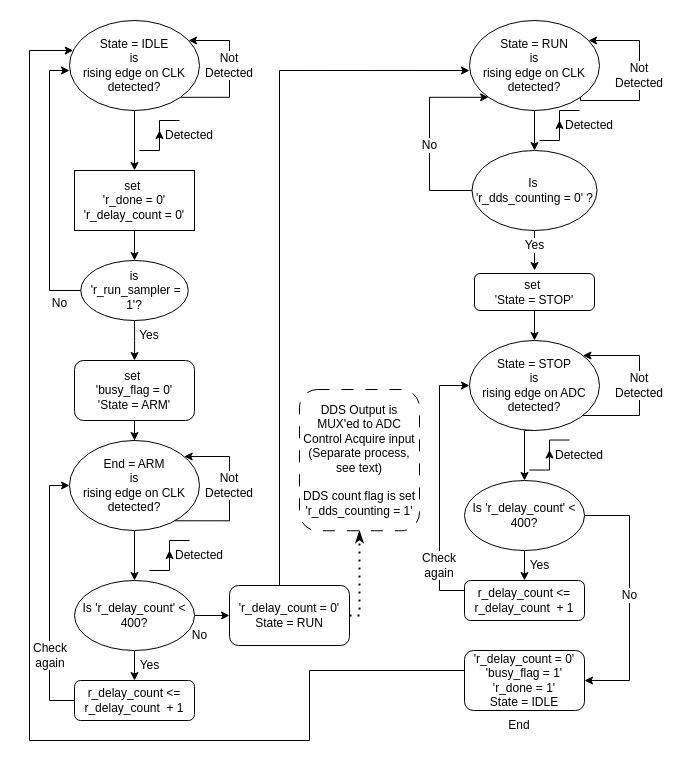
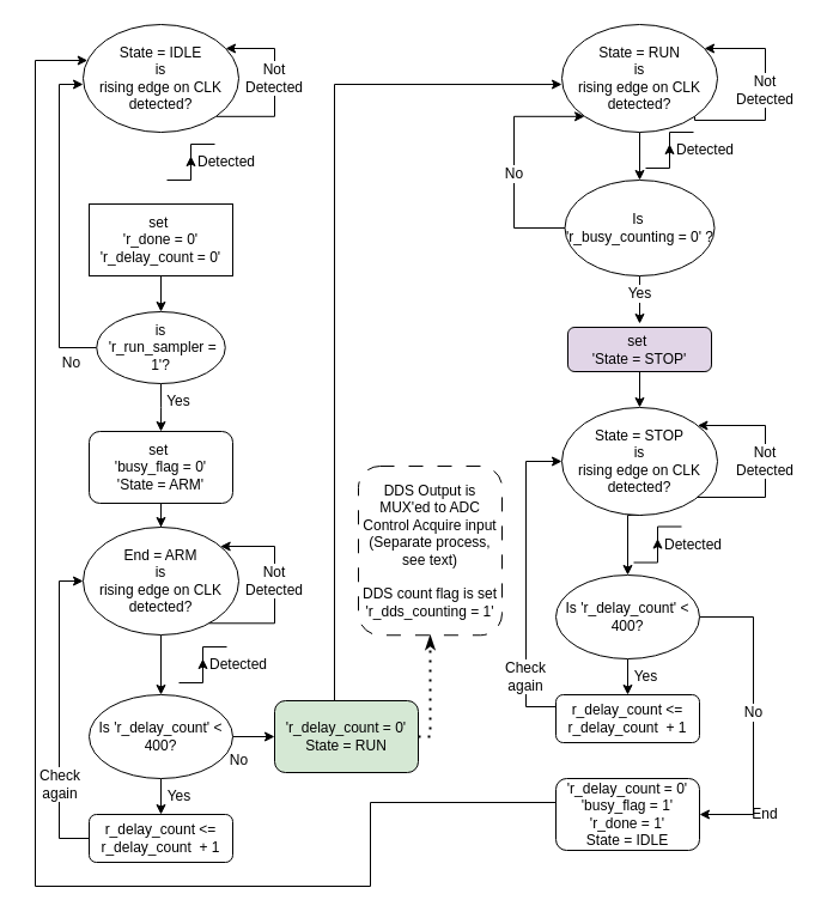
  <mxCell id="0" />
  <mxCell id="1" parent="0" />
- <mxCell id="2" style="edgeStyle=orthogonalEdgeStyle;rounded=0;orthogonalLoop=1;jettySize=auto;html=1;entryX=0.5;entryY=0;entryDx=0;entryDy=0;" edge="1" parent="1" source="4" target="6"><mxGeometry relative="1" as="geometry" /></mxCell>
  <mxCell id="3" style="edgeStyle=orthogonalEdgeStyle;rounded=0;orthogonalLoop=1;jettySize=auto;html=1;exitX=1;exitY=1;exitDx=0;exitDy=0;" edge="1" parent="1" source="4" target="4"><mxGeometry relative="1" as="geometry"><mxPoint x="209" y="40" as="targetPoint" /><Array as="points"><mxPoint x="229" y="97" /><mxPoint x="229" y="40" /></Array></mxGeometry></mxCell>
  <mxCell id="4" value="State = IDLE&lt;div&gt;is&lt;/div&gt;&lt;div&gt;rising edge on CLK&lt;/div&gt;&lt;div&gt;detected?&lt;/div&gt;" style="ellipse;whiteSpace=wrap;html=1;" vertex="1" parent="1"><mxGeometry x="69" y="20" width="130" height="90" as="geometry" /></mxCell>
  <mxCell id="5" style="edgeStyle=orthogonalEdgeStyle;rounded=0;orthogonalLoop=1;jettySize=auto;html=1;entryX=0.5;entryY=0;entryDx=0;entryDy=0;" edge="1" parent="1" source="6" target="15"><mxGeometry relative="1" as="geometry" /></mxCell>
  <mxCell id="6" value="set&amp;nbsp;&lt;div&gt;'r_done = 0'&lt;div&gt;'r_delay_count = 0'&lt;/div&gt;&lt;/div&gt;" style="whiteSpace=wrap;html=1;rounded=0;" vertex="1" parent="1"><mxGeometry x="74" y="170" width="120" height="60" as="geometry" /></mxCell>
  <mxCell id="7" value="" style="endArrow=none;html=1;rounded=0;" edge="1" parent="1"><mxGeometry width="50" height="50" relative="1" as="geometry"><mxPoint x="139" y="150" as="sourcePoint" /><mxPoint x="159" y="150" as="targetPoint" /></mxGeometry></mxCell>
  <mxCell id="8" value="" style="endArrow=none;html=1;rounded=0;" edge="1" parent="1"><mxGeometry width="50" height="50" relative="1" as="geometry"><mxPoint x="159" y="150" as="sourcePoint" /><mxPoint x="159" y="120" as="targetPoint" /></mxGeometry></mxCell>
  <mxCell id="9" value="" style="endArrow=none;html=1;rounded=0;" edge="1" parent="1"><mxGeometry width="50" height="50" relative="1" as="geometry"><mxPoint x="159" y="120" as="sourcePoint" /><mxPoint x="179" y="120" as="targetPoint" /></mxGeometry></mxCell>
  <mxCell id="10" value="" style="endArrow=none;startArrow=classic;html=1;rounded=0;endFill=0;" edge="1" parent="1"><mxGeometry width="50" height="50" relative="1" as="geometry"><mxPoint x="159" y="130" as="sourcePoint" /><mxPoint x="159" y="140" as="targetPoint" /></mxGeometry></mxCell>
  <mxCell id="11" value="Detected" style="text;html=1;align=center;verticalAlign=middle;whiteSpace=wrap;rounded=0;" vertex="1" parent="1"><mxGeometry x="159" y="120" width="60" height="30" as="geometry" /></mxCell>
  <mxCell id="12" value="Not Detected" style="text;html=1;align=center;verticalAlign=middle;whiteSpace=wrap;rounded=0;labelBackgroundColor=default;" vertex="1" parent="1"><mxGeometry x="199" y="50" width="60" height="30" as="geometry" /></mxCell>
  <mxCell id="13" style="edgeStyle=orthogonalEdgeStyle;rounded=0;orthogonalLoop=1;jettySize=auto;html=1;exitX=0;exitY=0.5;exitDx=0;exitDy=0;" edge="1" parent="1" source="15"><mxGeometry relative="1" as="geometry"><mxPoint x="69" y="70" as="targetPoint" /><mxPoint x="60.25" y="290" as="sourcePoint" /><Array as="points"><mxPoint x="49" y="290" /><mxPoint x="49" y="70" /><mxPoint x="69" y="70" /></Array></mxGeometry></mxCell>
  <mxCell id="14" style="edgeStyle=orthogonalEdgeStyle;rounded=0;orthogonalLoop=1;jettySize=auto;html=1;entryX=0.5;entryY=0;entryDx=0;entryDy=0;" edge="1" parent="1" source="15" target="19"><mxGeometry relative="1" as="geometry"><mxPoint x="134" y="370" as="targetPoint" /></mxGeometry></mxCell>
  <mxCell id="15" value="is&lt;div&gt;&amp;nbsp;'r_run_sampler = 1'?&lt;/div&gt;" style="ellipse;whiteSpace=wrap;html=1;" vertex="1" parent="1"><mxGeometry x="80.25" y="260" width="107.5" height="60" as="geometry" /></mxCell>
  <mxCell id="16" value="No" style="text;html=1;align=center;verticalAlign=middle;resizable=0;points=[];autosize=1;strokeColor=none;fillColor=none;" vertex="1" parent="1"><mxGeometry x="39" y="288" width="40" height="30" as="geometry" /></mxCell>
  <mxCell id="17" value="Yes" style="text;html=1;align=center;verticalAlign=middle;whiteSpace=wrap;rounded=0;" vertex="1" parent="1"><mxGeometry x="119" y="320" width="60" height="30" as="geometry" /></mxCell>
  <mxCell id="18" style="edgeStyle=orthogonalEdgeStyle;rounded=0;orthogonalLoop=1;jettySize=auto;html=1;entryX=0.5;entryY=0;entryDx=0;entryDy=0;" edge="1" parent="1" source="19" target="21"><mxGeometry relative="1" as="geometry" /></mxCell>
  <mxCell id="19" value="set&amp;nbsp;&lt;div&gt;'busy_flag = 0'&lt;div&gt;'State = ARM'&lt;/div&gt;&lt;/div&gt;" style="rounded=1;whiteSpace=wrap;html=1;" vertex="1" parent="1"><mxGeometry x="74" y="360" width="120" height="60" as="geometry" /></mxCell>
  <mxCell id="20" style="edgeStyle=orthogonalEdgeStyle;rounded=0;orthogonalLoop=1;jettySize=auto;html=1;entryX=0.5;entryY=0;entryDx=0;entryDy=0;" edge="1" parent="1" source="21" target="31"><mxGeometry relative="1" as="geometry" /></mxCell>
  <mxCell id="21" value="End = ARM&lt;div&gt;is&lt;/div&gt;&lt;div&gt;rising edge on CLK&lt;/div&gt;&lt;div&gt;detected?&lt;/div&gt;" style="ellipse;whiteSpace=wrap;html=1;" vertex="1" parent="1"><mxGeometry x="69" y="440" width="130" height="90" as="geometry" /></mxCell>
  <mxCell id="22" style="edgeStyle=orthogonalEdgeStyle;rounded=0;orthogonalLoop=1;jettySize=auto;html=1;exitX=0.809;exitY=0.892;exitDx=0;exitDy=0;exitPerimeter=0;" edge="1" parent="1" source="21" target="21"><mxGeometry relative="1" as="geometry"><mxPoint x="202" y="456.5" as="targetPoint" /><mxPoint x="194" y="513.5" as="sourcePoint" /><Array as="points"><mxPoint x="229" y="520" /><mxPoint x="229" y="456" /></Array></mxGeometry></mxCell>
  <mxCell id="23" value="Not Detected" style="text;html=1;align=center;verticalAlign=middle;whiteSpace=wrap;rounded=0;labelBackgroundColor=default;" vertex="1" parent="1"><mxGeometry x="199" y="470" width="60" height="30" as="geometry" /></mxCell>
  <mxCell id="24" value="" style="endArrow=none;html=1;rounded=0;" edge="1" parent="1"><mxGeometry width="50" height="50" relative="1" as="geometry"><mxPoint x="149" y="570" as="sourcePoint" /><mxPoint x="169" y="570" as="targetPoint" /></mxGeometry></mxCell>
  <mxCell id="25" value="" style="endArrow=none;html=1;rounded=0;" edge="1" parent="1"><mxGeometry width="50" height="50" relative="1" as="geometry"><mxPoint x="169" y="570" as="sourcePoint" /><mxPoint x="169" y="540" as="targetPoint" /></mxGeometry></mxCell>
  <mxCell id="26" value="" style="endArrow=none;html=1;rounded=0;" edge="1" parent="1"><mxGeometry width="50" height="50" relative="1" as="geometry"><mxPoint x="169" y="540" as="sourcePoint" /><mxPoint x="189" y="540" as="targetPoint" /></mxGeometry></mxCell>
  <mxCell id="27" value="" style="endArrow=none;startArrow=classic;html=1;rounded=0;endFill=0;" edge="1" parent="1"><mxGeometry width="50" height="50" relative="1" as="geometry"><mxPoint x="169" y="550" as="sourcePoint" /><mxPoint x="169" y="560" as="targetPoint" /></mxGeometry></mxCell>
  <mxCell id="28" value="Detected" style="text;html=1;align=center;verticalAlign=middle;whiteSpace=wrap;rounded=0;" vertex="1" parent="1"><mxGeometry x="169" y="540" width="60" height="30" as="geometry" /></mxCell>
  <mxCell id="29" style="edgeStyle=orthogonalEdgeStyle;rounded=0;orthogonalLoop=1;jettySize=auto;html=1;entryX=0.5;entryY=0;entryDx=0;entryDy=0;" edge="1" parent="1" source="31" target="34"><mxGeometry relative="1" as="geometry"><mxPoint x="134" y="710" as="targetPoint" /></mxGeometry></mxCell>
  <mxCell id="30" style="edgeStyle=orthogonalEdgeStyle;rounded=0;orthogonalLoop=1;jettySize=auto;html=1;entryX=0;entryY=0.5;entryDx=0;entryDy=0;" edge="1" parent="1" source="31" target="37"><mxGeometry relative="1" as="geometry" /></mxCell>
  <mxCell id="31" value="Is 'r_delay_count' &amp;lt; 400?" style="ellipse;whiteSpace=wrap;html=1;" vertex="1" parent="1"><mxGeometry x="74" y="580" width="120" height="70" as="geometry" /></mxCell>
  <mxCell id="32" value="No" style="text;html=1;align=center;verticalAlign=middle;resizable=0;points=[];autosize=1;strokeColor=none;fillColor=none;" vertex="1" parent="1"><mxGeometry x="179" y="620" width="40" height="30" as="geometry" /></mxCell>
  <mxCell id="33" style="edgeStyle=orthogonalEdgeStyle;rounded=0;orthogonalLoop=1;jettySize=auto;html=1;entryX=0;entryY=0.5;entryDx=0;entryDy=0;" edge="1" parent="1" source="34" target="21"><mxGeometry relative="1" as="geometry"><mxPoint x="49" y="620" as="targetPoint" /><Array as="points"><mxPoint x="49" y="700" /><mxPoint x="49" y="485" /></Array></mxGeometry></mxCell>
  <mxCell id="34" value="r_delay_count &amp;lt;= r_delay_count&amp;nbsp; + 1" style="rounded=1;whiteSpace=wrap;html=1;" vertex="1" parent="1"><mxGeometry x="74" y="680" width="120" height="40" as="geometry" /></mxCell>
  <mxCell id="35" value="Yes" style="text;html=1;align=center;verticalAlign=middle;resizable=0;points=[];autosize=1;strokeColor=none;fillColor=none;" vertex="1" parent="1"><mxGeometry x="129" y="650" width="40" height="30" as="geometry" /></mxCell>
  <mxCell id="36" value="Check again" style="text;html=1;align=center;verticalAlign=middle;whiteSpace=wrap;rounded=0;labelBackgroundColor=default;" vertex="1" parent="1"><mxGeometry x="20.25" y="640" width="60" height="30" as="geometry" /></mxCell>
- <mxCell id="37" value="'r_delay_count = 0'&lt;div&gt;State = RUN&lt;/div&gt;" style="rounded=1;whiteSpace=wrap;html=1;" vertex="1" parent="1"><mxGeometry x="229" y="585" width="120" height="60" as="geometry" /></mxCell>
+ <mxCell id="37" value="'r_delay_count = 0'&lt;div&gt;State = RUN&lt;/div&gt;" style="rounded=1;whiteSpace=wrap;html=1;fillColor=#d5e8d4;" vertex="1" parent="1"><mxGeometry x="229" y="585" width="120" height="60" as="geometry" /></mxCell>
  <mxCell id="38" style="edgeStyle=orthogonalEdgeStyle;rounded=0;orthogonalLoop=1;jettySize=auto;html=1;entryX=0.5;entryY=0;entryDx=0;entryDy=0;" edge="1" parent="1" source="39" target="52"><mxGeometry relative="1" as="geometry" /></mxCell>
  <mxCell id="39" value="State = RUN&lt;div&gt;is&lt;/div&gt;&lt;div&gt;rising edge on CLK&lt;/div&gt;&lt;div&gt;detected?&lt;/div&gt;" style="ellipse;whiteSpace=wrap;html=1;" vertex="1" parent="1"><mxGeometry x="469" y="20" width="130" height="90" as="geometry" /></mxCell>
  <mxCell id="40" style="edgeStyle=orthogonalEdgeStyle;rounded=0;orthogonalLoop=1;jettySize=auto;html=1;exitX=1;exitY=1;exitDx=0;exitDy=0;" edge="1" parent="1" source="39" target="39"><mxGeometry relative="1" as="geometry"><mxPoint x="599" y="70" as="targetPoint" /><mxPoint x="594" y="134" as="sourcePoint" /><Array as="points"><mxPoint x="580" y="100" /><mxPoint x="639" y="100" /><mxPoint x="639" y="40" /></Array></mxGeometry></mxCell>
  <mxCell id="41" value="Not Detected" style="text;html=1;align=center;verticalAlign=middle;whiteSpace=wrap;rounded=0;labelBackgroundColor=default;" vertex="1" parent="1"><mxGeometry x="609" y="60" width="60" height="30" as="geometry" /></mxCell>
  <mxCell id="42" value="" style="endArrow=none;html=1;rounded=0;" edge="1" parent="1"><mxGeometry width="50" height="50" relative="1" as="geometry"><mxPoint x="539" y="140" as="sourcePoint" /><mxPoint x="559" y="140" as="targetPoint" /></mxGeometry></mxCell>
  <mxCell id="43" value="" style="endArrow=none;html=1;rounded=0;" edge="1" parent="1"><mxGeometry width="50" height="50" relative="1" as="geometry"><mxPoint x="559" y="140" as="sourcePoint" /><mxPoint x="559" y="110" as="targetPoint" /></mxGeometry></mxCell>
  <mxCell id="44" value="" style="endArrow=none;html=1;rounded=0;" edge="1" parent="1"><mxGeometry width="50" height="50" relative="1" as="geometry"><mxPoint x="559" y="110" as="sourcePoint" /><mxPoint x="579" y="110" as="targetPoint" /></mxGeometry></mxCell>
  <mxCell id="45" value="" style="endArrow=none;startArrow=classic;html=1;rounded=0;endFill=0;" edge="1" parent="1"><mxGeometry width="50" height="50" relative="1" as="geometry"><mxPoint x="559" y="120" as="sourcePoint" /><mxPoint x="559" y="130" as="targetPoint" /></mxGeometry></mxCell>
  <mxCell id="46" value="Detected" style="text;html=1;align=center;verticalAlign=middle;whiteSpace=wrap;rounded=0;" vertex="1" parent="1"><mxGeometry x="559" y="110" width="60" height="30" as="geometry" /></mxCell>
  <mxCell id="47" style="edgeStyle=orthogonalEdgeStyle;rounded=0;orthogonalLoop=1;jettySize=auto;html=1;entryX=0;entryY=0.556;entryDx=0;entryDy=0;exitX=0.5;exitY=0;exitDx=0;exitDy=0;entryPerimeter=0;" edge="1" parent="1" target="39"><mxGeometry relative="1" as="geometry"><mxPoint x="279" y="585" as="sourcePoint" /><mxPoint x="299" y="65" as="targetPoint" /><Array as="points"><mxPoint x="279" y="70" /></Array></mxGeometry></mxCell>
  <mxCell id="48" value="" style="endArrow=classicThin;dashed=1;html=1;dashPattern=1 3;strokeWidth=2;rounded=0;endFill=1;exitX=1;exitY=0.5;exitDx=0;exitDy=0;entryX=0.5;entryY=1;entryDx=0;entryDy=0;" edge="1" parent="1" source="37" target="49"><mxGeometry width="50" height="50" relative="1" as="geometry"><mxPoint x="274" y="680" as="sourcePoint" /><mxPoint x="289" y="690" as="targetPoint" /><Array as="points"><mxPoint x="359" y="615" /><mxPoint x="359" y="580" /></Array></mxGeometry></mxCell>
  <mxCell id="49" value="DDS Output is MUX'ed to ADC Control Acquire input&lt;div&gt;(Separate process, see text)&lt;br&gt;&lt;div&gt;&lt;br&gt;&lt;/div&gt;&lt;div&gt;DDS count flag is set&lt;br&gt;&lt;div&gt;'r_dds_counting = 1'&lt;/div&gt;&lt;/div&gt;&lt;/div&gt;" style="rounded=1;whiteSpace=wrap;html=1;fillStyle=auto;shadow=0;glass=0;fillColor=none;gradientColor=default;dashed=1;dashPattern=12 12;" vertex="1" parent="1"><mxGeometry x="299" y="389" width="120" height="141.25" as="geometry" /></mxCell>
  <mxCell id="50" style="edgeStyle=orthogonalEdgeStyle;rounded=0;orthogonalLoop=1;jettySize=auto;html=1;entryX=0;entryY=1;entryDx=0;entryDy=0;exitX=0;exitY=0.5;exitDx=0;exitDy=0;" edge="1" parent="1" source="52" target="39"><mxGeometry relative="1" as="geometry"><mxPoint x="478" y="96.794" as="targetPoint" /><mxPoint x="461.5" y="190" as="sourcePoint" /><Array as="points"><mxPoint x="429" y="190" /><mxPoint x="429" y="97" /></Array></mxGeometry></mxCell>
  <mxCell id="51" style="edgeStyle=orthogonalEdgeStyle;rounded=0;orthogonalLoop=1;jettySize=auto;html=1;" edge="1" parent="1" source="52"><mxGeometry relative="1" as="geometry"><mxPoint x="534" y="270" as="targetPoint" /></mxGeometry></mxCell>
- <mxCell id="52" value="Is&amp;nbsp;&lt;div&gt;'r_dds_counting = 0' ?&lt;/div&gt;" style="ellipse;whiteSpace=wrap;html=1;" vertex="1" parent="1"><mxGeometry x="471.5" y="150" width="125" height="80" as="geometry" /></mxCell>
+ <mxCell id="52" value="Is&amp;nbsp;&lt;div&gt;'r_busy_counting = 0' ?&lt;/div&gt;" style="ellipse;whiteSpace=wrap;html=1;" vertex="1" parent="1"><mxGeometry x="471.5" y="150" width="125" height="80" as="geometry" /></mxCell>
  <mxCell id="53" value="No" style="text;html=1;align=center;verticalAlign=middle;resizable=0;points=[];autosize=1;strokeColor=none;fillColor=none;labelBackgroundColor=default;" vertex="1" parent="1"><mxGeometry x="409" y="130" width="40" height="30" as="geometry" /></mxCell>
  <mxCell id="54" value="Yes" style="text;html=1;align=center;verticalAlign=middle;resizable=0;points=[];autosize=1;strokeColor=none;fillColor=none;labelBackgroundColor=default;" vertex="1" parent="1"><mxGeometry x="514" y="230" width="40" height="30" as="geometry" /></mxCell>
  <mxCell id="55" style="edgeStyle=orthogonalEdgeStyle;rounded=0;orthogonalLoop=1;jettySize=auto;html=1;entryX=0.5;entryY=0;entryDx=0;entryDy=0;" edge="1" parent="1" source="56" target="58"><mxGeometry relative="1" as="geometry" /></mxCell>
- <mxCell id="56" value="set&amp;nbsp;&lt;div&gt;'State = STOP'&lt;/div&gt;" style="rounded=1;whiteSpace=wrap;html=1;" vertex="1" parent="1"><mxGeometry x="474" y="273" width="120" height="37" as="geometry" /></mxCell>
+ <mxCell id="56" value="set&amp;nbsp;&lt;div&gt;'State = STOP'&lt;/div&gt;" style="rounded=1;whiteSpace=wrap;html=1;fillColor=#e1d5e7;" vertex="1" parent="1"><mxGeometry x="474" y="273" width="120" height="37" as="geometry" /></mxCell>
  <mxCell id="57" style="edgeStyle=orthogonalEdgeStyle;rounded=0;orthogonalLoop=1;jettySize=auto;html=1;entryX=0.5;entryY=0;entryDx=0;entryDy=0;" edge="1" parent="1" target="68"><mxGeometry relative="1" as="geometry"><mxPoint x="536.5" y="430" as="sourcePoint" /><mxPoint x="531.5" y="490" as="targetPoint" /><Array as="points"><mxPoint x="524" y="430" /></Array></mxGeometry></mxCell>
- <mxCell id="58" value="State = STOP&lt;div&gt;is&lt;/div&gt;&lt;div&gt;rising edge on ADC&lt;/div&gt;&lt;div&gt;detected?&lt;/div&gt;" style="ellipse;whiteSpace=wrap;html=1;" vertex="1" parent="1"><mxGeometry x="469" y="340" width="130" height="90" as="geometry" /></mxCell>
+ <mxCell id="58" value="State = STOP&lt;div&gt;is&lt;/div&gt;&lt;div&gt;rising edge on CLK&lt;/div&gt;&lt;div&gt;detected?&lt;/div&gt;" style="ellipse;whiteSpace=wrap;html=1;" vertex="1" parent="1"><mxGeometry x="469" y="340" width="130" height="90" as="geometry" /></mxCell>
  <mxCell id="59" style="edgeStyle=orthogonalEdgeStyle;rounded=0;orthogonalLoop=1;jettySize=auto;html=1;" edge="1" parent="1" source="58" target="58"><mxGeometry relative="1" as="geometry"><mxPoint x="602" y="355" as="targetPoint" /><mxPoint x="594" y="412" as="sourcePoint" /><Array as="points"><mxPoint x="639" y="415" /><mxPoint x="639" y="355" /></Array></mxGeometry></mxCell>
  <mxCell id="60" value="Not Detected" style="text;html=1;align=center;verticalAlign=middle;whiteSpace=wrap;rounded=0;labelBackgroundColor=default;" vertex="1" parent="1"><mxGeometry x="609" y="370" width="60" height="30" as="geometry" /></mxCell>
  <mxCell id="61" value="" style="endArrow=none;html=1;rounded=0;" edge="1" parent="1"><mxGeometry width="50" height="50" relative="1" as="geometry"><mxPoint x="529" y="469.52" as="sourcePoint" /><mxPoint x="549" y="469.52" as="targetPoint" /></mxGeometry></mxCell>
  <mxCell id="62" value="" style="endArrow=none;html=1;rounded=0;" edge="1" parent="1"><mxGeometry width="50" height="50" relative="1" as="geometry"><mxPoint x="549" y="469.52" as="sourcePoint" /><mxPoint x="549" y="439.52" as="targetPoint" /></mxGeometry></mxCell>
  <mxCell id="63" value="" style="endArrow=none;html=1;rounded=0;" edge="1" parent="1"><mxGeometry width="50" height="50" relative="1" as="geometry"><mxPoint x="549" y="439.52" as="sourcePoint" /><mxPoint x="569" y="439.52" as="targetPoint" /></mxGeometry></mxCell>
  <mxCell id="64" value="" style="endArrow=none;startArrow=classic;html=1;rounded=0;endFill=0;" edge="1" parent="1"><mxGeometry width="50" height="50" relative="1" as="geometry"><mxPoint x="549" y="449.52" as="sourcePoint" /><mxPoint x="549" y="459.52" as="targetPoint" /></mxGeometry></mxCell>
  <mxCell id="65" value="Detected" style="text;html=1;align=center;verticalAlign=middle;whiteSpace=wrap;rounded=0;" vertex="1" parent="1"><mxGeometry x="549" y="439.52" width="60" height="30" as="geometry" /></mxCell>
  <mxCell id="66" style="edgeStyle=orthogonalEdgeStyle;rounded=0;orthogonalLoop=1;jettySize=auto;html=1;entryX=0.5;entryY=0;entryDx=0;entryDy=0;" edge="1" parent="1" source="68" target="71"><mxGeometry relative="1" as="geometry"><mxPoint x="524" y="610" as="targetPoint" /></mxGeometry></mxCell>
  <mxCell id="67" style="edgeStyle=orthogonalEdgeStyle;rounded=0;orthogonalLoop=1;jettySize=auto;html=1;entryX=1;entryY=0.5;entryDx=0;entryDy=0;" edge="1" parent="1" source="68" target="75"><mxGeometry relative="1" as="geometry"><Array as="points"><mxPoint x="629" y="515" /><mxPoint x="629" y="680" /></Array></mxGeometry></mxCell>
  <mxCell id="68" value="Is 'r_delay_count' &amp;lt; 400?" style="ellipse;whiteSpace=wrap;html=1;" vertex="1" parent="1"><mxGeometry x="464" y="480" width="120" height="70" as="geometry" /></mxCell>
  <mxCell id="69" value="No" style="text;html=1;align=center;verticalAlign=middle;resizable=0;points=[];autosize=1;strokeColor=none;fillColor=none;labelBackgroundColor=default;" vertex="1" parent="1"><mxGeometry x="609" y="580" width="40" height="30" as="geometry" /></mxCell>
  <mxCell id="70" style="edgeStyle=orthogonalEdgeStyle;rounded=0;orthogonalLoop=1;jettySize=auto;html=1;entryX=0;entryY=0.5;entryDx=0;entryDy=0;" edge="1" parent="1" source="71" target="58"><mxGeometry relative="1" as="geometry"><mxPoint x="439" y="510" as="targetPoint" /><Array as="points"><mxPoint x="439" y="590" /><mxPoint x="439" y="385" /></Array></mxGeometry></mxCell>
  <mxCell id="71" value="r_delay_count &amp;lt;= r_delay_count&amp;nbsp; + 1" style="rounded=1;whiteSpace=wrap;html=1;" vertex="1" parent="1"><mxGeometry x="464" y="580" width="120" height="40" as="geometry" /></mxCell>
  <mxCell id="72" value="Yes" style="text;html=1;align=center;verticalAlign=middle;resizable=0;points=[];autosize=1;strokeColor=none;fillColor=none;" vertex="1" parent="1"><mxGeometry x="519" y="550" width="40" height="30" as="geometry" /></mxCell>
  <mxCell id="73" value="Check again" style="text;html=1;align=center;verticalAlign=middle;whiteSpace=wrap;rounded=0;labelBackgroundColor=default;" vertex="1" parent="1"><mxGeometry x="409" y="550" width="60" height="30" as="geometry" /></mxCell>
  <mxCell id="74" style="edgeStyle=orthogonalEdgeStyle;rounded=0;orthogonalLoop=1;jettySize=auto;html=1;" edge="1" parent="1" source="75" target="4"><mxGeometry relative="1" as="geometry"><mxPoint x="29" y="40" as="targetPoint" /><Array as="points"><mxPoint x="309" y="670" /><mxPoint x="309" y="740" /><mxPoint x="29" y="740" /><mxPoint x="29" y="50" /></Array></mxGeometry></mxCell>
  <mxCell id="75" value="'r_delay_count = 0'&lt;div&gt;'busy_flag = 1'&lt;/div&gt;&lt;div&gt;'r_done = 1'&lt;/div&gt;&lt;div&gt;State = IDLE&lt;/div&gt;" style="rounded=1;whiteSpace=wrap;html=1;" vertex="1" parent="1"><mxGeometry x="464" y="650" width="120" height="60" as="geometry" /></mxCell>
- <mxCell id="76" value="End" style="text;html=1;align=center;verticalAlign=middle;whiteSpace=wrap;rounded=0;" vertex="1" parent="1"><mxGeometry x="489" y="710" width="60" height="30" as="geometry" /></mxCell>
+ <mxCell id="76" value="End" style="text;html=1;align=center;verticalAlign=middle;whiteSpace=wrap;rounded=0;" vertex="1" parent="1"><mxGeometry x="609" y="665" width="60" height="30" as="geometry" /></mxCell>
